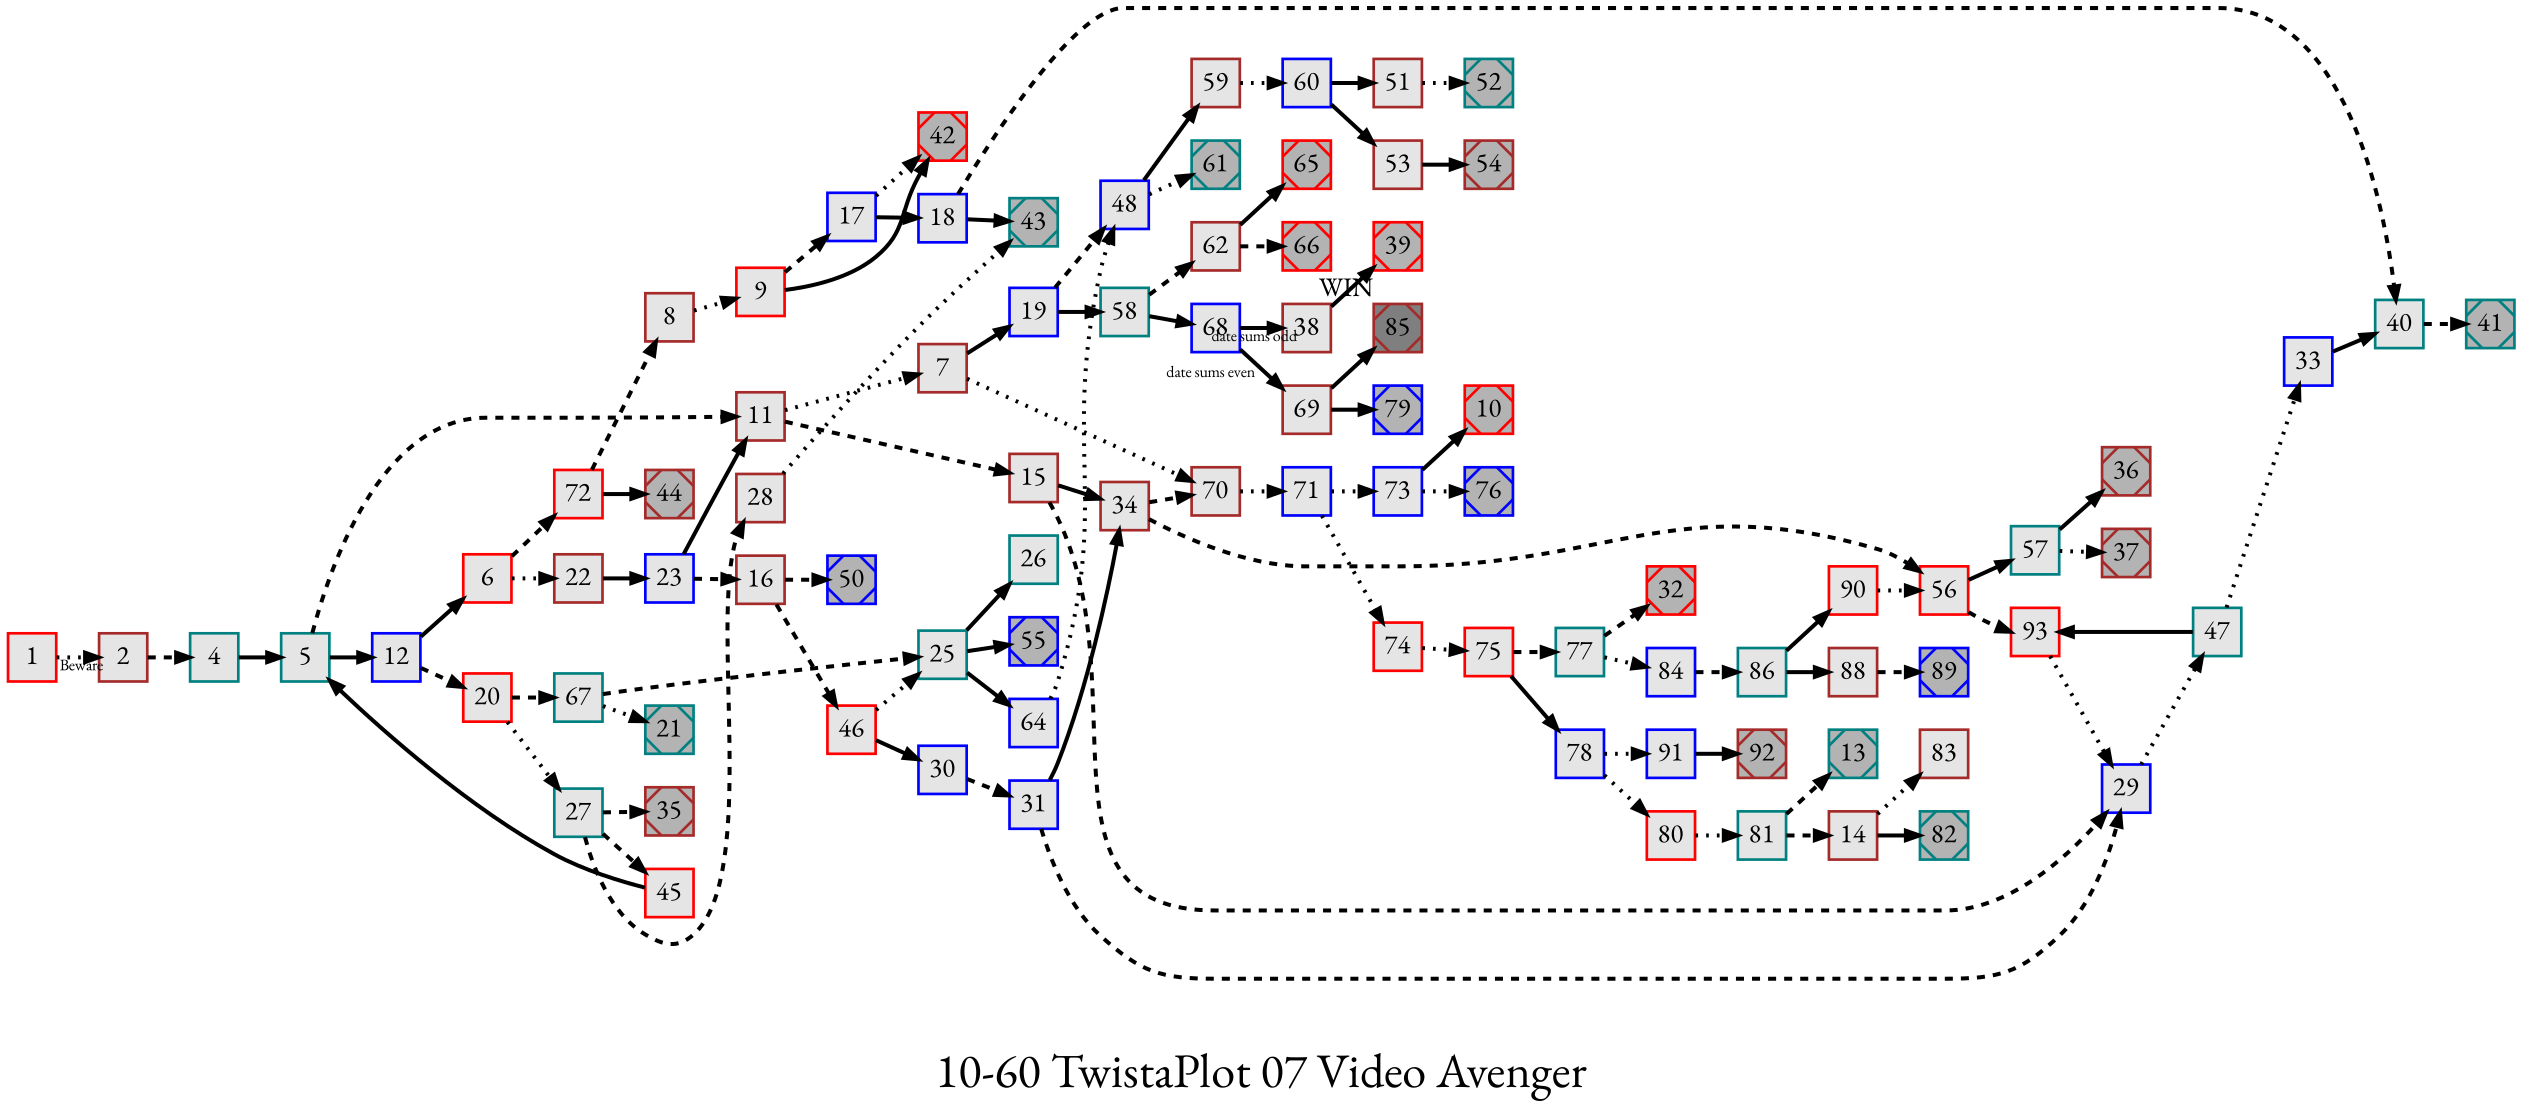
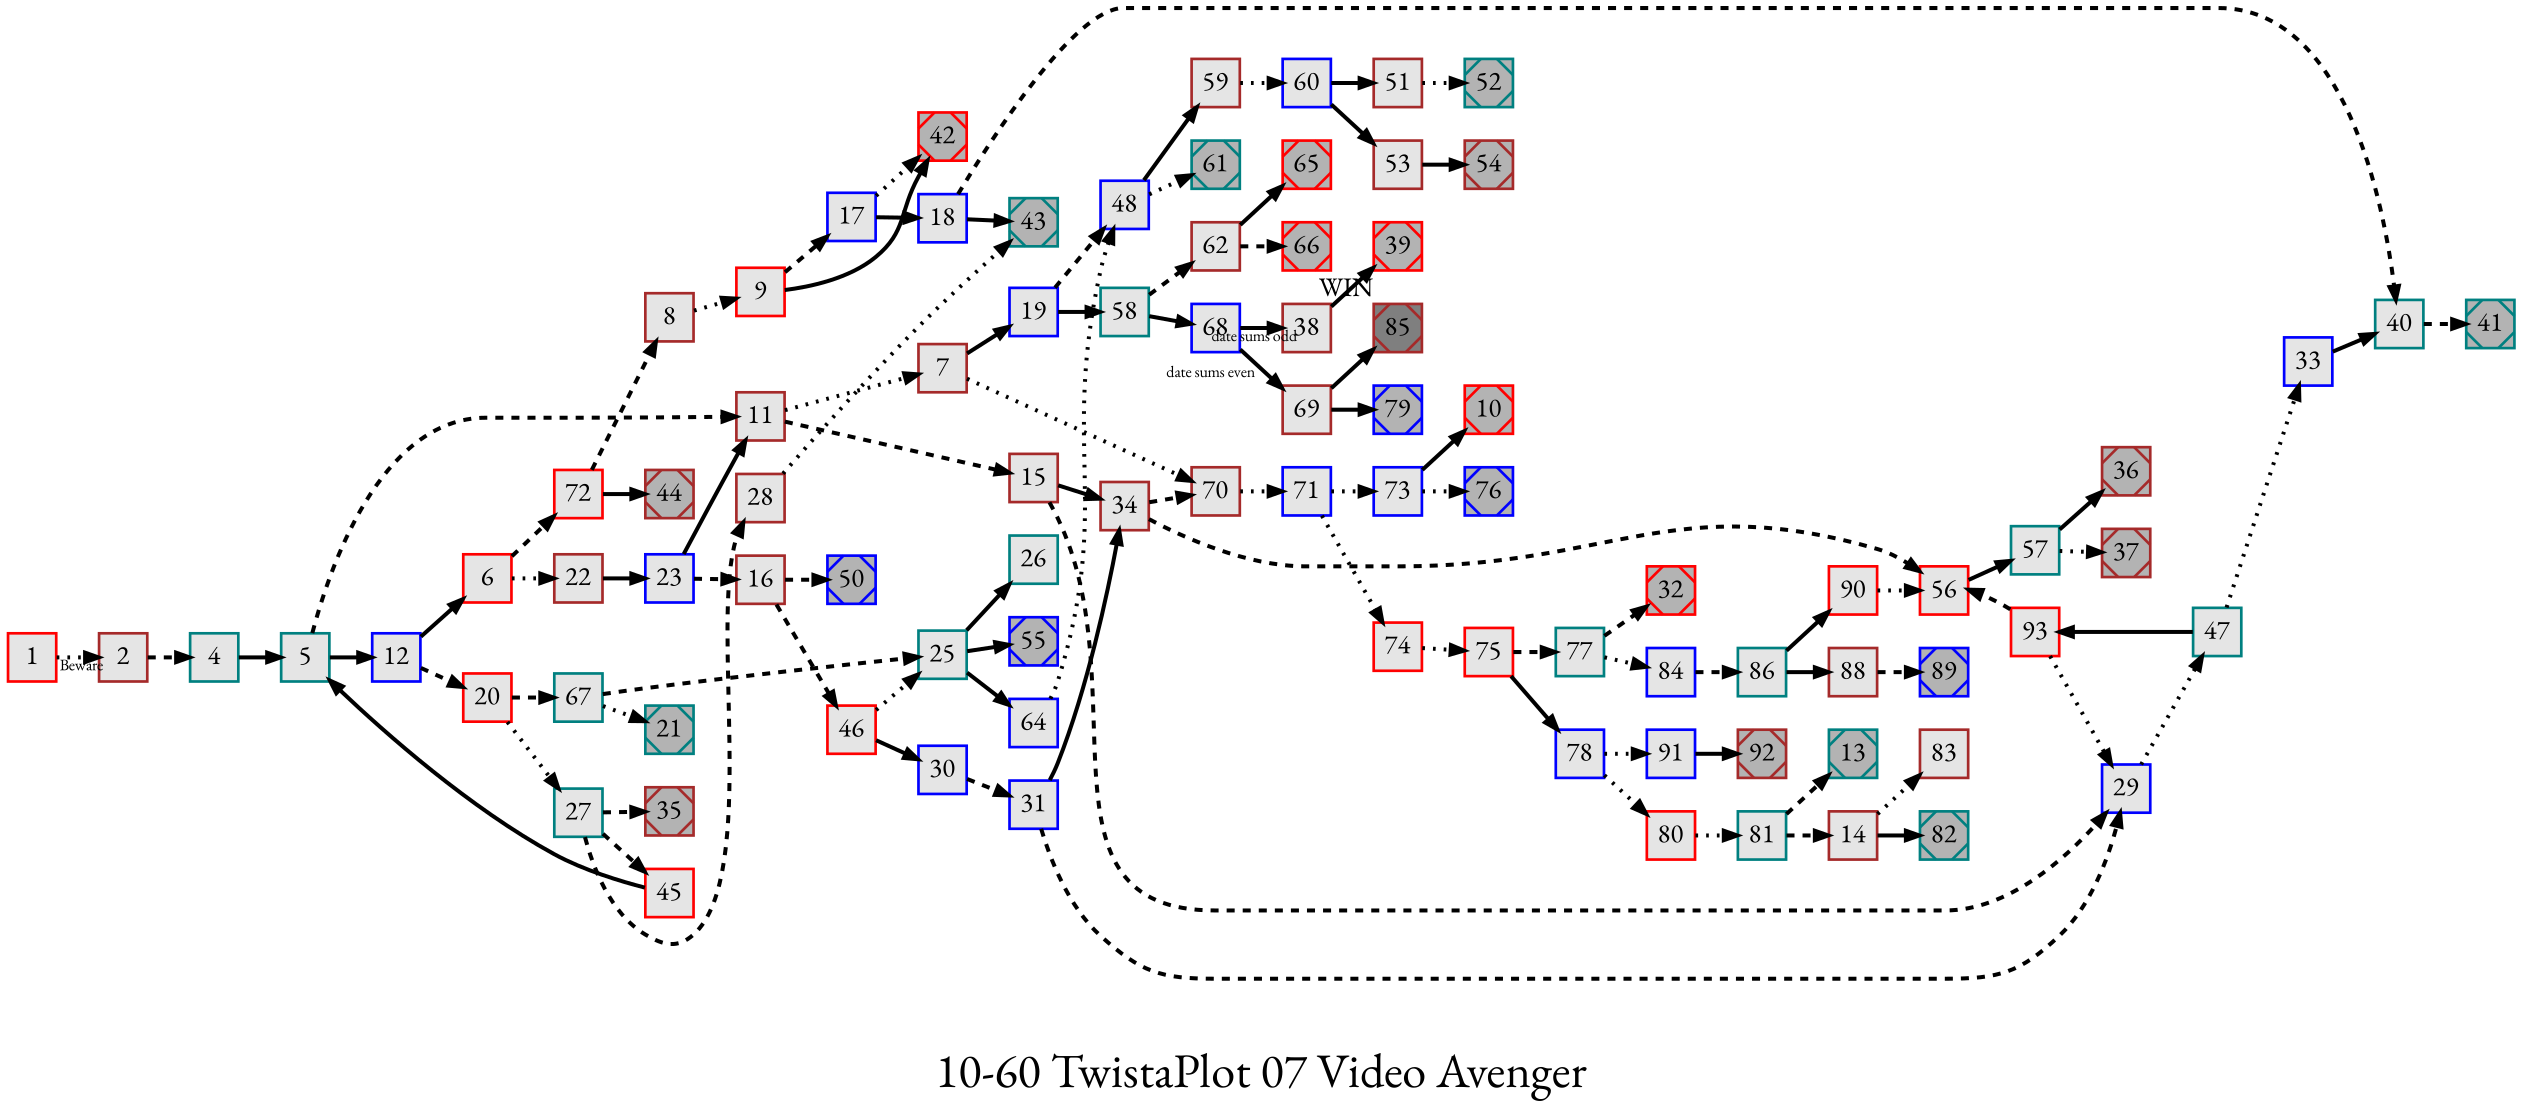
  digraph {
    fontname="EB Garamond"
    fontsize=36
    label="10-60 TwistaPlot 07 Video Avenger"
    nodesep=0.35
    ordering=out
    rankdir=LR
    ranksep=0.45
    node [color=brown fillcolor=grey90 fixedsize=true fontname="EB Garamond" fontsize=20 labelfloat=true margin="0,0" penwidth=2 regular=true shape=rect style=filled]
    edge [fontname="EB Garamond" fontsize=12 labelfloat=true penwidth=3 style=solid]
    1 [color=red]
    2
    4 [color=teal]
    5 [color=teal]
    11
    12 [color=blue]
    7
    15
    6 [color=red]
    20 [color=red]
    19 [color=blue]
    70
    34
    29 [color=blue]
    72 [color=red]
    22
    67 [color=teal]
    27 [color=teal]
    8
    44 [fillcolor=grey70 shape=Msquare]
    23 [color=blue]
    9 [color=red]
    16
    48 [color=blue]
    58 [color=teal]
    71 [color=blue]
    59
    61 [color=teal fillcolor=grey70 shape=Msquare]
    62
    68 [color=blue]
    73 [color=blue]
    74 [color=red]
    17 [color=blue]
    42 [color=red fillcolor=grey70 shape=Msquare]
    18 [color=blue]
    40 [color=teal]
    43 [color=teal fillcolor=grey70 shape=Msquare]
    10 [color=red fillcolor=grey70 shape=Msquare]
    56 [color=red]
    47 [color=teal]
    25 [color=teal]
    21 [color=teal fillcolor=grey70 shape=Msquare]
    35 [fillcolor=grey70 shape=Msquare]
    45 [color=red]
    28
    13 [color=teal fillcolor=grey70 shape=Msquare]
    14
    83
    82 [color=teal fillcolor=grey70 shape=Msquare]
    26 [color=teal]
    55 [color=blue fillcolor=grey70 shape=Msquare]
    64 [color=blue]
    57 [color=teal]
    33 [color=blue]
    93 [color=red]
    46 [color=red]
    50 [color=blue fillcolor=grey70 shape=Msquare]
    30 [color=blue]
    31 [color=blue]
    41 [color=teal fillcolor=grey70 shape=Msquare]
    60 [color=blue]
    65 [color=red fillcolor=grey70 shape=Msquare]
    66 [color=red fillcolor=grey70 shape=Msquare]
    38
    69
    32 [color=red fillcolor=grey70 shape=Msquare]
    36 [fillcolor=grey70 shape=Msquare]
    37 [fillcolor=grey70 shape=Msquare]
    39 [color=red fillcolor=grey70 shape=Msquare]
    51
    53
    52 [color=teal fillcolor=grey70 shape=Msquare]
    54 [fillcolor=grey70 shape=Msquare]
    85 [fillcolor=grey50 shape=Msquare xlabel=WIN]
    79 [color=blue fillcolor=grey70 shape=Msquare]
    76 [color=blue fillcolor=grey70 shape=Msquare]
    75 [color=red]
    77 [color=teal]
    78 [color=blue]
    84 [color=blue]
    91 [color=blue]
    80 [color=red]
    86 [color=teal]
    92 [fillcolor=grey70 shape=Msquare]
    81 [color=teal]
    90 [color=red]
    88
    89 [color=blue fillcolor=grey70 shape=Msquare]
    1 -> 2 [style=dotted xlabel=Beware]
    2 -> 4 [style=dashed]
    4 -> 5
    5 -> 11 [style=dashed]
    5 -> 12
    11 -> 7 [style=dotted]
    11 -> 15 [style=dashed]
    12 -> 6
    12 -> 20 [style=dashed]
    7 -> 19
    7 -> 70 [style=dotted]
    15 -> 34
    15 -> 29 [style=dashed]
    6 -> 72 [style=dashed]
    6 -> 22 [style=dotted]
    20 -> 67 [style=dashed]
    20 -> 27 [style=dotted]
    19 -> 48 [style=dashed]
    19 -> 58
    70 -> 71 [style=dotted]
    34 -> 70 [style=dashed]
    34 -> 56 [style=dashed]
    29 -> 47 [style=dotted]
    72 -> 8 [style=dashed]
    72 -> 44
    22 -> 23
    67 -> 25 [style=dashed]
    67 -> 21 [style=dotted]
    27 -> 35 [style=dashed]
    27 -> 45 [style=dashed]
    27 -> 28 [style=dashed]
    8 -> 9 [style=dotted]
    23 -> 11
    23 -> 16 [style=dashed]
    9 -> 17 [style=dashed]
    9 -> 42
    16 -> 46 [style=dashed]
    16 -> 50 [style=dashed]
    48 -> 59
    48 -> 61 [style=dotted]
    58 -> 62 [style=dashed]
    58 -> 68
    71 -> 73 [style=dotted]
    71 -> 74 [style=dotted]
    59 -> 60 [style=dotted]
    62 -> 65
    62 -> 66 [style=dashed]
    68 -> 38 [xlabel="date sums odd"]
    68 -> 69 [xlabel="date sums even"]
    73 -> 10
    73 -> 76 [style=dotted]
    74 -> 75 [style=dotted]
    17 -> 42 [style=dotted]
    17 -> 18
    18 -> 40 [style=dashed]
    18 -> 43
    40 -> 41 [style=dashed]
    56 -> 57
    47 -> 33 [style=dotted]
    47 -> 93
    25 -> 26
    25 -> 55
    25 -> 64
    45 -> 5
    28 -> 43 [style=dotted]
    14 -> 83 [style=dotted]
    14 -> 82
    64 -> 48 [style=dotted]
    57 -> 36
    57 -> 37 [style=dotted]
    33 -> 40
    93 -> 29 [style=dotted]
-   56 -> 93 [style=dashed]
+   93 -> 56 [style=dashed]
    46 -> 25 [style=dotted]
    46 -> 30
    30 -> 31 [style=dashed]
    31 -> 34
    31 -> 29 [style=dashed]
    60 -> 51
    60 -> 53
    38 -> 39
    69 -> 85
    69 -> 79
    51 -> 52 [style=dotted]
    53 -> 54
    75 -> 77 [style=dashed]
    75 -> 78
    77 -> 32 [style=dashed]
    77 -> 84 [style=dotted]
    78 -> 91 [style=dotted]
    78 -> 80 [style=dotted]
    84 -> 86 [style=dashed]
    91 -> 92
    80 -> 81 [style=dotted]
    86 -> 90
    86 -> 88
    81 -> 13 [style=dashed]
    81 -> 14 [style=dashed]
    90 -> 56 [style=dotted]
    88 -> 89 [style=dashed]
  }
